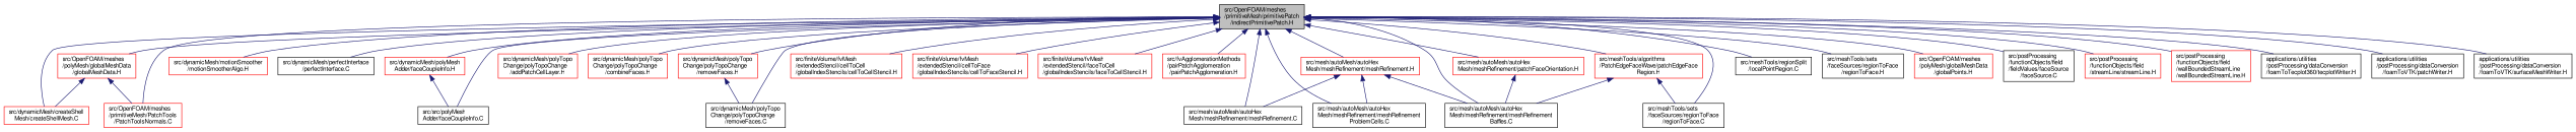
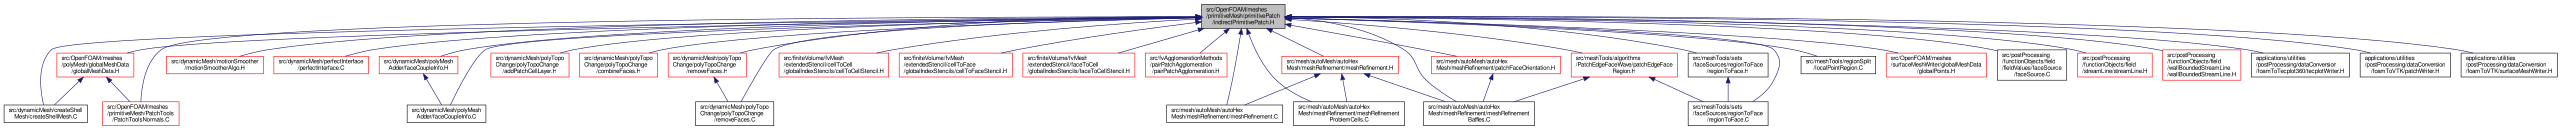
  digraph {
    node [color=red fontname=FreeSans fontsize=10 shape=record]
    edge [color=midnightblue dir=back fontname=FreeSans fontsize=10 labelfontname=FreeSans labelfontsize=10 style=solid]
    n1 [color=black fillcolor=grey75 fontcolor=black height=0.2 label="src/OpenFOAM/meshes\l/primitiveMesh/primitivePatch\l/indirectPrimitivePatch.H" style=filled width=0.4]
-   n2 [height=0.2 label="src/dynamicMesh/createShell\lMesh/createShellMesh.C" width=0.4]
+   n2 [color=black height=0.2 label="src/dynamicMesh/createShell\lMesh/createShellMesh.C" width=0.4]
    n3 [height=0.2 label="src/dynamicMesh/motionSmoother\l/motionSmootherAlgo.H" width=0.4]
-   n4 [color=black height=0.2 label="src/dynamicMesh/perfectInterface\l/perfectInterface.C" width=0.4]
+   n4 [height=0.2 label="src/dynamicMesh/perfectInterface\l/perfectInterface.C" width=0.4]
    n5 [height=0.2 label="src/dynamicMesh/polyMesh\lAdder/faceCoupleInfo.H" width=0.4]
-   n6 [color=black height=0.2 label="src/src/polyMesh\lAdder/faceCoupleInfo.C" width=0.4]
+   n6 [color=black height=0.2 label="src/dynamicMesh/polyMesh\lAdder/faceCoupleInfo.C" width=0.4]
    n7 [height=0.2 label="src/dynamicMesh/polyTopo\lChange/polyTopoChange\l/addPatchCellLayer.H" width=0.4]
    n8 [height=0.2 label="src/dynamicMesh/polyTopo\lChange/polyTopoChange\l/combineFaces.H" width=0.4]
    n9 [height=0.2 label="src/dynamicMesh/polyTopo\lChange/polyTopoChange\l/removeFaces.H" width=0.4]
    n10 [color=black height=0.2 label="src/dynamicMesh/polyTopo\lChange/polyTopoChange\l/removeFaces.C" width=0.4]
    n11 [height=0.2 label="src/finiteVolume/fvMesh\l/extendedStencil/cellToCell\l/globalIndexStencils/cellToCellStencil.H" width=0.4]
    n12 [height=0.2 label="src/finiteVolume/fvMesh\l/extendedStencil/cellToFace\l/globalIndexStencils/cellToFaceStencil.H" width=0.4]
    n13 [height=0.2 label="src/finiteVolume/fvMesh\l/extendedStencil/faceToCell\l/globalIndexStencils/faceToCellStencil.H" width=0.4]
    n14 [height=0.2 label="src/fvAgglomerationMethods\l/pairPatchAgglomeration\l/pairPatchAgglomeration.H" width=0.4]
    n15 [height=0.2 label="src/mesh/autoMesh/autoHex\lMesh/meshRefinement/meshRefinement.H" width=0.4]
    n16 [color=black height=0.2 label="src/mesh/autoMesh/autoHex\lMesh/meshRefinement/meshRefinement.C" width=0.4]
    n17 [color=black height=0.2 label="src/mesh/autoMesh/autoHex\lMesh/meshRefinement/meshRefinement\lBaffles.C" width=0.4]
    n18 [color=black height=0.2 label="src/mesh/autoMesh/autoHex\lMesh/meshRefinement/meshRefinement\lProblemCells.C" width=0.4]
    n19 [height=0.2 label="src/mesh/autoMesh/autoHex\lMesh/meshRefinement/patchFaceOrientation.H" width=0.4]
    n20 [height=0.2 label="src/meshTools/algorithms\l/PatchEdgeFaceWave/patchEdgeFace\lRegion.H" width=0.4]
    n21 [color=black height=0.2 label="src/meshTools/sets\l/faceSources/regionToFace\l/regionToFace.C" width=0.4]
    n22 [color=black height=0.2 label="src/meshTools/regionSplit\l/localPointRegion.C" width=0.4]
    n23 [color=black height=0.2 label="src/meshTools/sets\l/faceSources/regionToFace\l/regionToFace.H" width=0.4]
    n24 [height=0.2 label="src/OpenFOAM/meshes\l/polyMesh/globalMeshData\l/globalMeshData.H" width=0.4]
    n25 [height=0.2 label="src/OpenFOAM/meshes\l/primitiveMesh/PatchTools\l/PatchToolsNormals.C" width=0.4]
-   n26 [height=0.2 label="src/OpenFOAM/meshes\l/polyMesh/globalMeshData\l/globalPoints.H" width=0.4]
+   n26 [height=0.2 label="src/OpenFOAM/meshes\l/surfaceMeshWriter/globalMeshData\l/globalPoints.H" width=0.4]
    n27 [color=black height=0.2 label="src/postProcessing\l/functionObjects/field\l/fieldValues/faceSource\l/faceSource.C" width=0.4]
    n28 [height=0.2 label="src/postProcessing\l/functionObjects/field\l/streamLine/streamLine.H" width=0.4]
    n29 [height=0.2 label="src/postProcessing\l/functionObjects/field\l/wallBoundedStreamLine\l/wallBoundedStreamLine.H" width=0.4]
    n30 [color=black height=0.2 label="applications/utilities\l/postProcessing/dataConversion\l/foamToTecplot360/tecplotWriter.H" width=0.4]
    n31 [color=black height=0.2 label="applications/utilities\l/postProcessing/dataConversion\l/foamToVTK/patchWriter.H" width=0.4]
    n32 [color=black height=0.2 label="applications/utilities\l/postProcessing/dataConversion\l/foamToVTK/surfaceMeshWriter.H" width=0.4]
    n1 -> n2
    n1 -> n3
    n1 -> n4
    n1 -> n5
    n1 -> n6
    n1 -> n7
    n1 -> n8
    n1 -> n9
    n1 -> n10
    n1 -> n11
    n1 -> n12
    n1 -> n13
    n1 -> n14
    n1 -> n15
    n1 -> n16
    n1 -> n17
    n1 -> n18
    n1 -> n19
    n1 -> n20
    n1 -> n21
    n1 -> n22
    n1 -> n23
    n1 -> n24
    n1 -> n25
    n1 -> n26
    n1 -> n27
    n1 -> n28
    n1 -> n29
    n1 -> n30
    n1 -> n31
    n1 -> n32
    n5 -> n6
    n9 -> n10
    n15 -> n16
    n15 -> n17
    n15 -> n18
    n19 -> n17
    n20 -> n17
    n20 -> n21
+   n23 -> n21
    n24 -> n2
    n24 -> n25
  }
